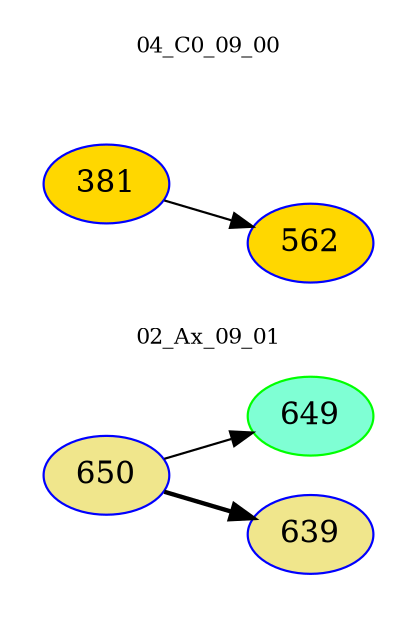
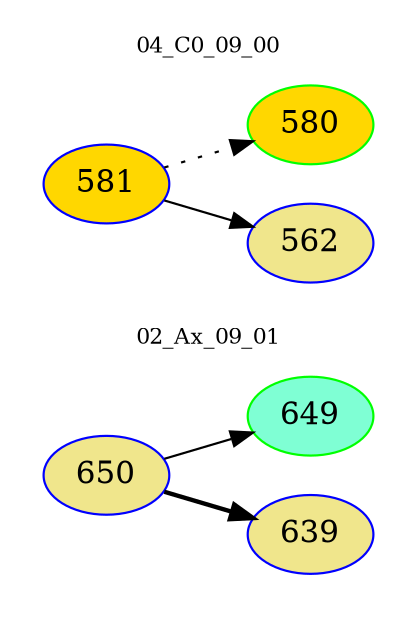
  digraph {
    rankdir=LR
    node [color=blue fillcolor=khaki style=filled]
    edge [color=black style=solid]
    n1 [label=650]
    n2 [label=639]
    n3 [color=green fillcolor=aquamarine label=649]
-   n4 [fillcolor=gold label=381]
-   n5 [fillcolor=gold label=562]
+   n4 [fillcolor=gold label=581]
+   n5 [label=562]
+   n6 [color=green fillcolor=gold label=580]
    subgraph cluster_1 {
      color=white
      fontsize=10
      label="02_Ax_09_01"
      n1
      n2
      n3
    }
    subgraph cluster_2 {
      color=white
      fontsize=10
      label="04_C0_09_00"
      n4
      n5
+     n6
    }
    n1 -> n2 [style=bold]
    n1 -> n3
    n4 -> n5
+   n4 -> n6 [style=dotted]
  }
